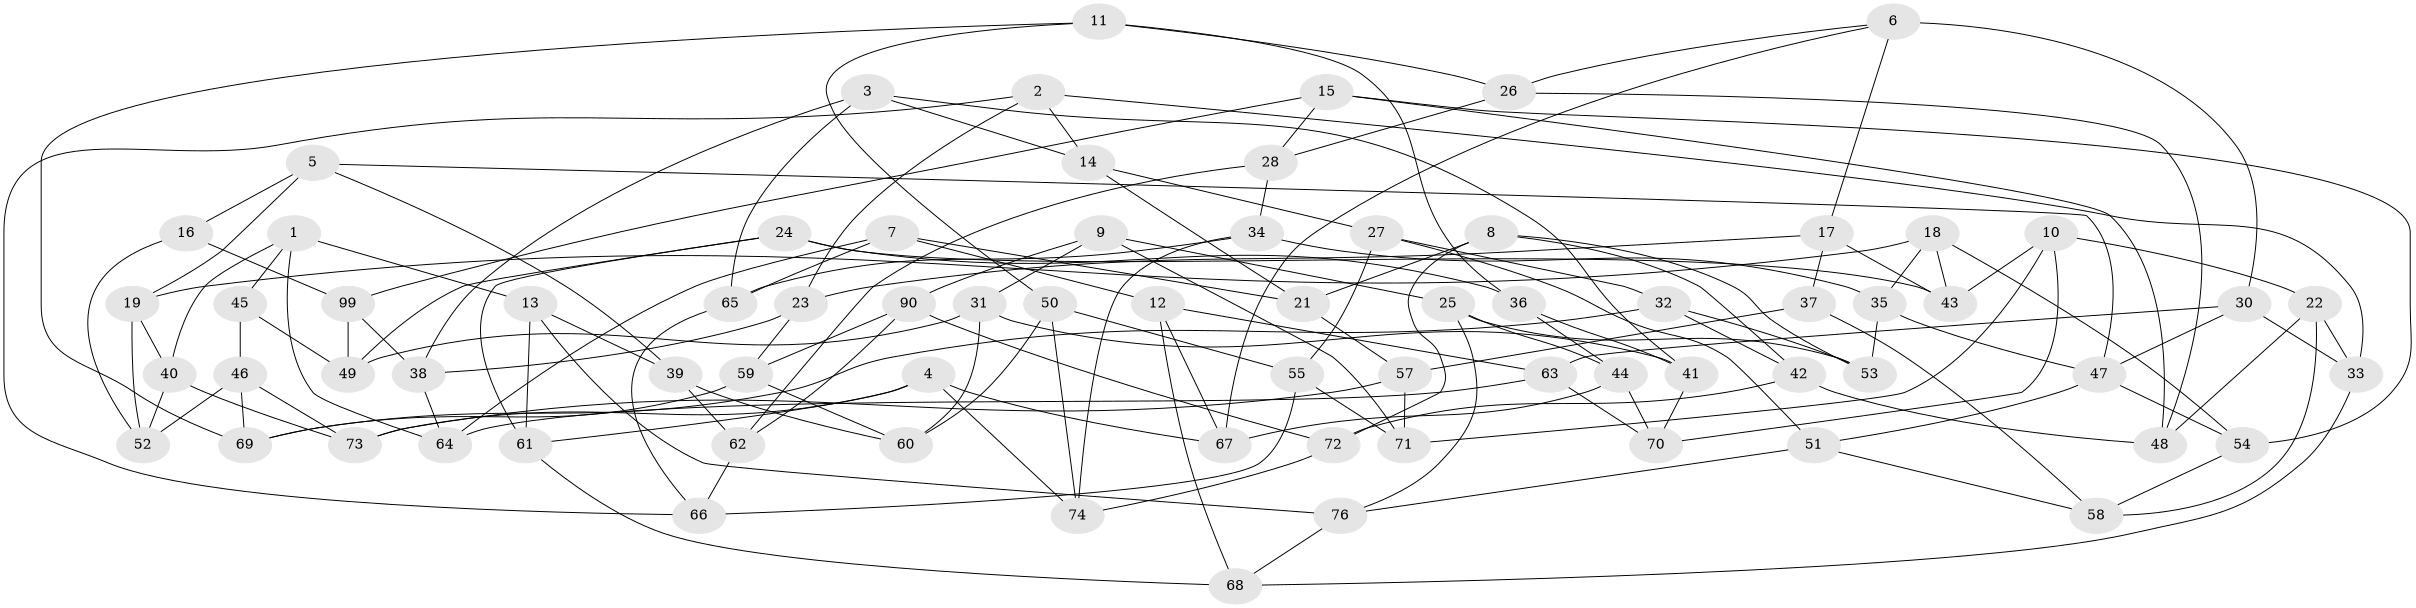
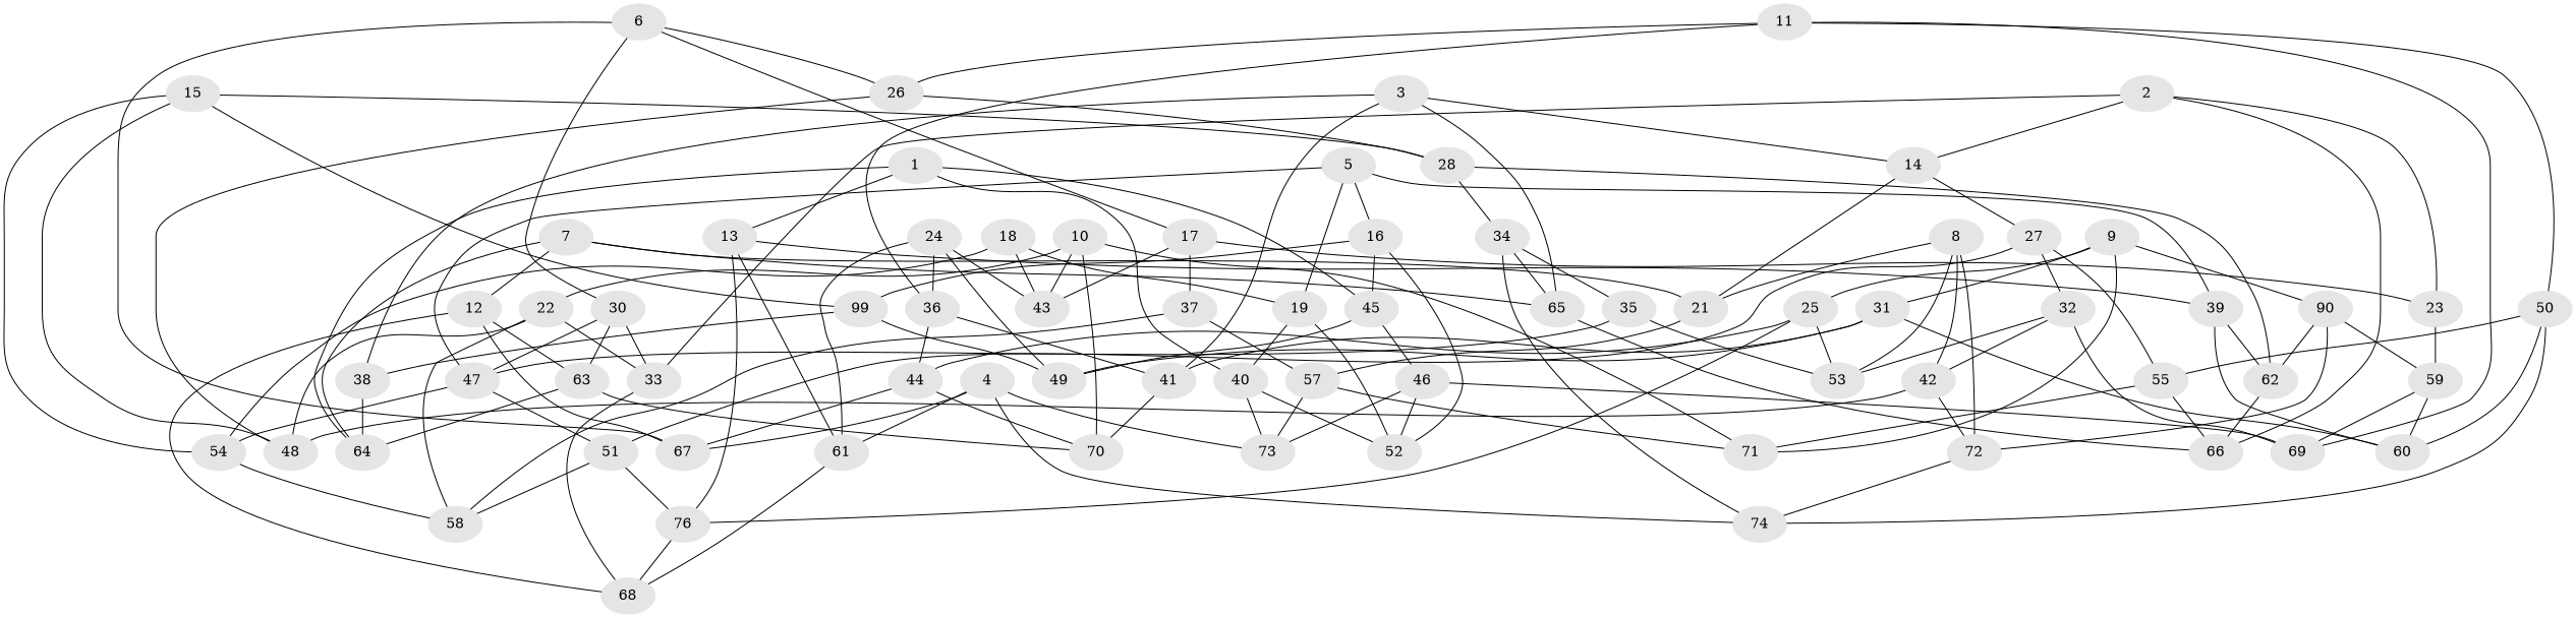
  graph {
    node [color=gray90 style=filled]
    1
    13
    40
    45
    64
    61
    39
    n8 [label=76]
    73
    52
    49
    46
    2
    14
    23
    33
    66
    21
    27
    38
    59
    68
    3
    41
    65
    70
    4
    67
    74
    5
    16
    19
    47
    n34 [label=99]
    62
    60
    54
    51
    6
    17
    26
    30
    43
    37
    28
    48
    63
    7
    12
    57
    8
    42
    53
    72
    n55 [label=90]
    9
    25
    31
    71
    44
    10
    22
    58
    11
    36
    50
    69
    55
    32
    15
    34
    18
    35
    24
    1 -- 13
    1 -- 40
    1 -- 45
    1 -- 64
    13 -- 61
    13 -- 39
    13 -- n8
    40 -- 73
    40 -- 52
    45 -- 49
    45 -- 46
    61 -- 68
    39 -- 62
    39 -- 60
    n8 -- 68
    46 -- 73
    46 -- 52
    46 -- 69
    2 -- 14
    2 -- 23
    2 -- 33
    2 -- 66
    14 -- 21
    14 -- 27
-   23 -- 38
    23 -- 59
    33 -- 68
    21 -- 57
    27 -- 51
    27 -- 55
    27 -- 32
    38 -- 64
    59 -- 60
    59 -- 69
    3 -- 14
    3 -- 38
    3 -- 41
    3 -- 65
    41 -- 70
    65 -- 66
    4 -- 61
    4 -- 73
    4 -- 67
    4 -- 74
    5 -- 39
    5 -- 16
    5 -- 19
    5 -- 47
+   16 -- 45
    16 -- 52
    16 -- n34
    19 -- 40
    19 -- 52
    47 -- 54
    47 -- 51
    n34 -- 49
    n34 -- 38
    62 -- 66
    54 -- 58
    51 -- n8
    51 -- 58
    6 -- 67
    6 -- 17
    6 -- 26
    6 -- 30
    17 -- 23
    17 -- 43
    17 -- 37
    26 -- 28
    26 -- 48
    30 -- 33
    30 -- 47
    30 -- 63
    37 -- 57
    37 -- 58
    28 -- 62
    28 -- 34
    63 -- 64
    63 -- 70
    7 -- 64
    7 -- 21
    7 -- 65
    7 -- 12
    12 -- 68
    12 -- 67
    12 -- 63
    57 -- 73
    57 -- 71
    8 -- 21
    8 -- 42
    8 -- 53
    8 -- 72
    42 -- 48
    42 -- 72
    72 -- 74
    n55 -- 59
    n55 -- 62
    n55 -- 72
    9 -- n55
    9 -- 25
    9 -- 31
    9 -- 71
    25 -- n8
    25 -- 53
    25 -- 44
    31 -- 49
    31 -- 41
    31 -- 60
    44 -- 70
    44 -- 67
    10 -- 70
    10 -- 43
    10 -- 71
    10 -- 22
    22 -- 33
    22 -- 48
    22 -- 58
    11 -- 26
    11 -- 36
    11 -- 50
    11 -- 69
    36 -- 41
    36 -- 44
    50 -- 74
    50 -- 60
    50 -- 55
    55 -- 66
    55 -- 71
    32 -- 42
    32 -- 53
    32 -- 69
    15 -- n34
    15 -- 54
    15 -- 28
    15 -- 48
    34 -- 65
    34 -- 74
    34 -- 35
    18 -- 19
    18 -- 54
    18 -- 43
-   18 -- 35
    35 -- 47
    35 -- 53
    24 -- 61
    24 -- 49
    24 -- 43
    24 -- 36
  }
